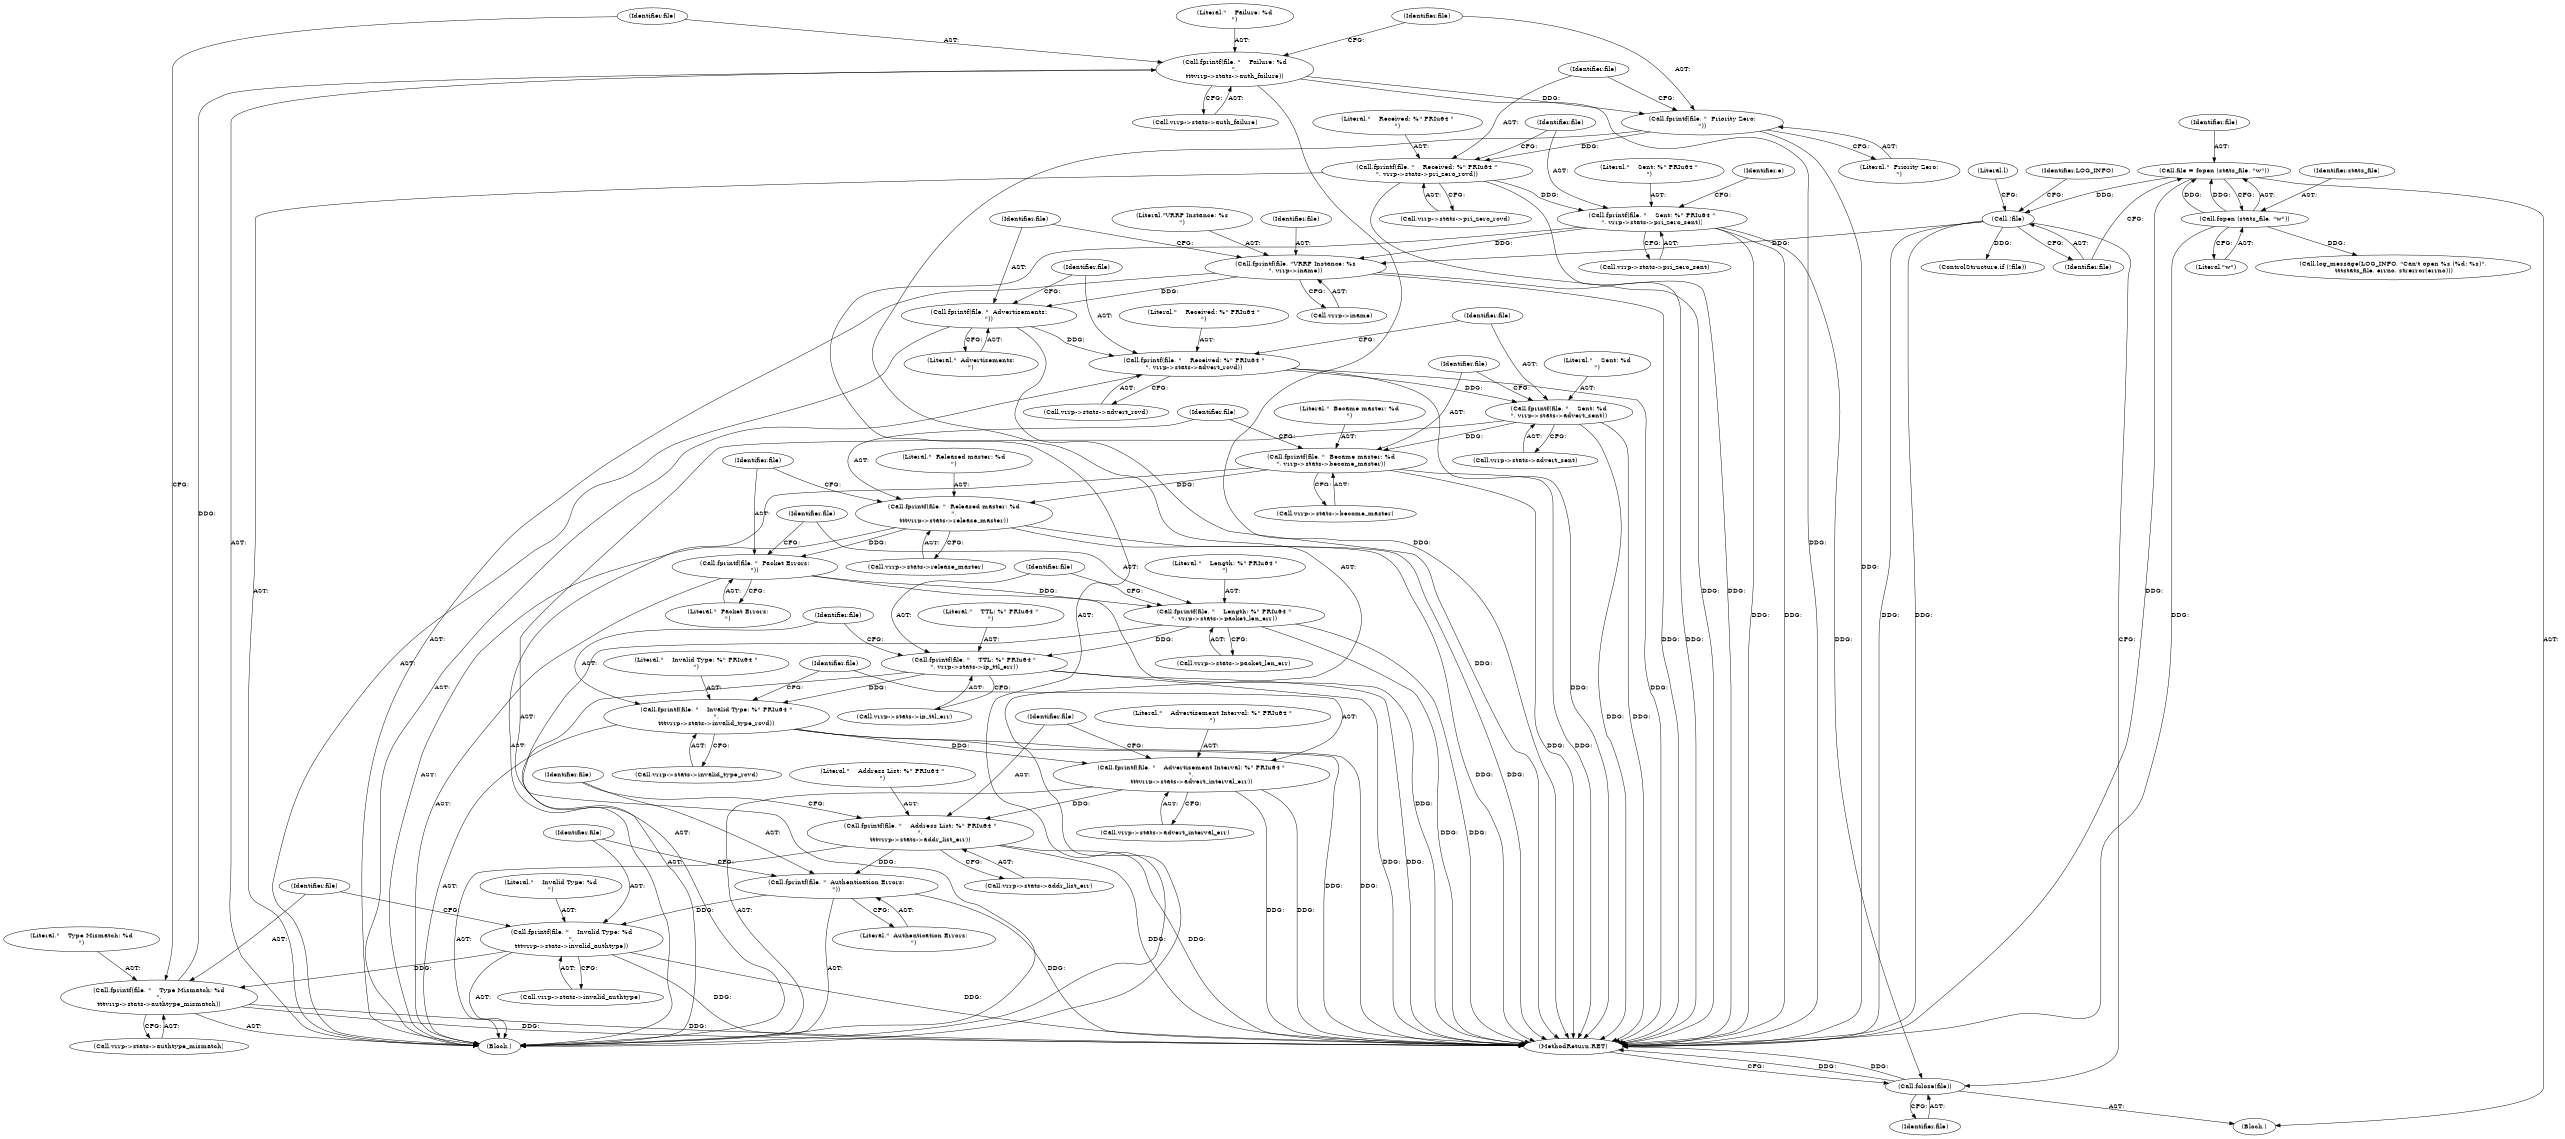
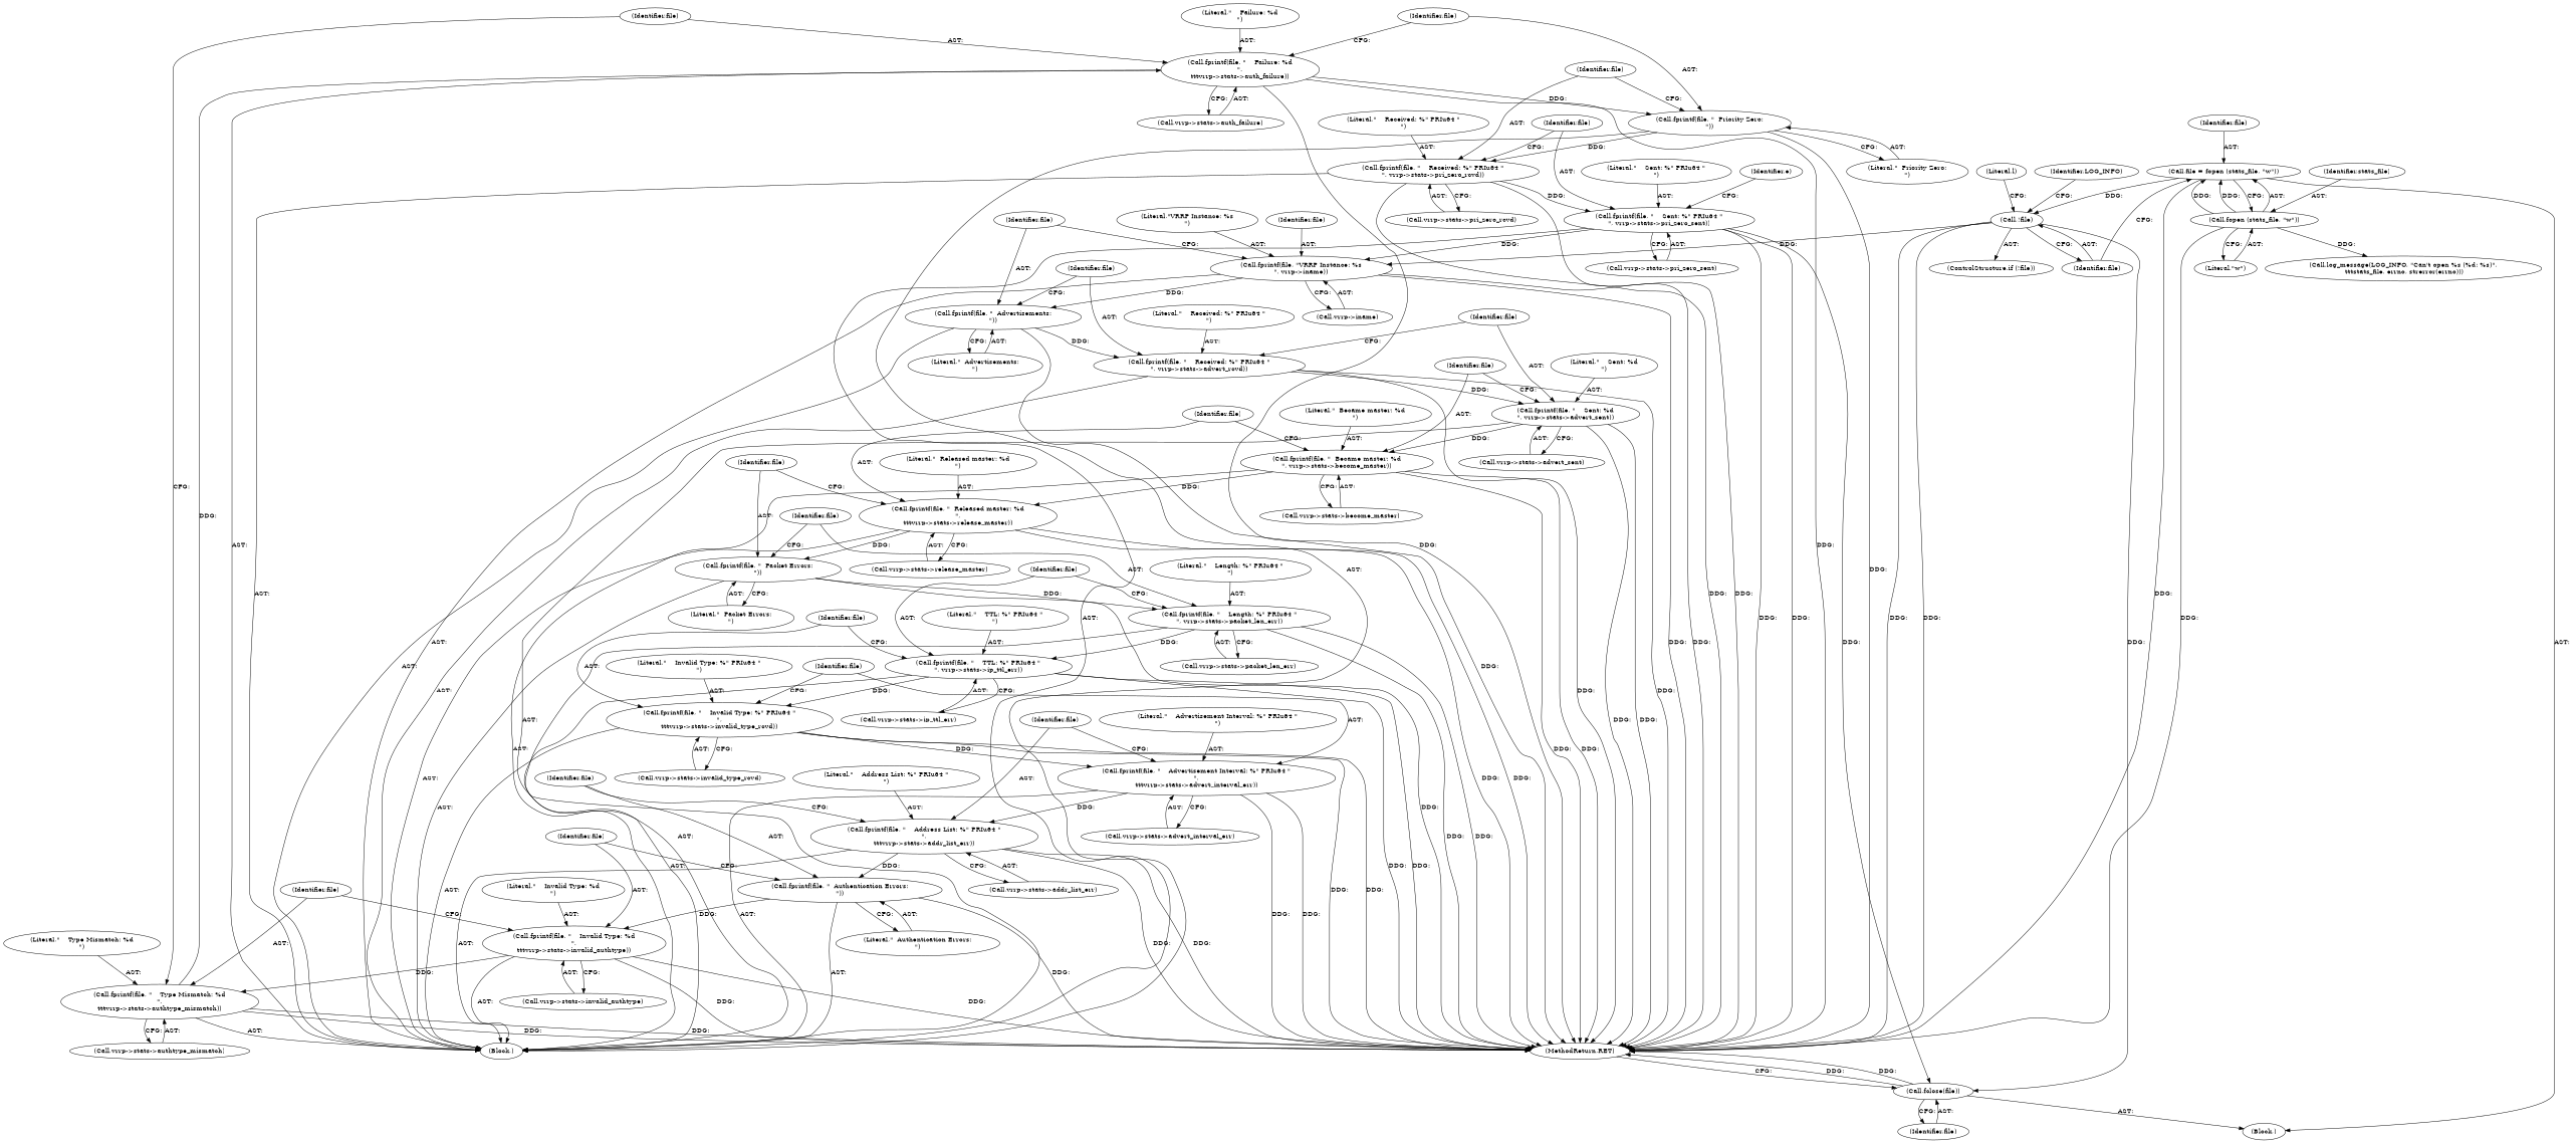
  digraph {
    n1 [label="(Call,fprintf(file, \"    Failure: %d\n\",\n\t\t\tvrrp->stats->auth_failure))"]
    n2 [label="(Call,fprintf(file, \"  Priority Zero:\n\"))"]
    n3 [label="(Call,vrrp->stats->auth_failure)"]
    n4 [label="(Block,)"]
    n5 [label="(MethodReturn,RET)"]
    n6 [label="(Call,fprintf(file, \"    Received: %\" PRIu64 \"\n\", vrrp->stats->pri_zero_rcvd))"]
    n7 [label="(Literal,\"  Priority Zero:\n\")"]
    n8 [label="(Call,fclose(file))"]
    n9 [label="(Call,fprintf(file, \"    Type Mismatch: %d\n\",\n\t\t\tvrrp->stats->authtype_mismatch))"]
    n10 [label="(Call,vrrp->stats->authtype_mismatch)"]
    n11 [label="(Call,fprintf(file, \"    Invalid Type: %d\n\",\n\t\t\tvrrp->stats->invalid_authtype))"]
    n12 [label="(Call,vrrp->stats->invalid_authtype)"]
    n13 [label="(Call,fprintf(file, \"  Authentication Errors:\n\"))"]
    n14 [label="(Literal,\"  Authentication Errors:\n\")"]
    n15 [label="(Call,fprintf(file, \"    Address List: %\" PRIu64 \"\n\",\n\t\t\tvrrp->stats->addr_list_err))"]
    n16 [label="(Call,vrrp->stats->addr_list_err)"]
    n17 [label="(Call,fprintf(file, \"    Advertisement Interval: %\" PRIu64 \"\n\",\n\t\t\tvrrp->stats->advert_interval_err))"]
    n18 [label="(Call,vrrp->stats->advert_interval_err)"]
    n19 [label="(Call,fprintf(file, \"    Invalid Type: %\" PRIu64 \"\n\",\n\t\t\tvrrp->stats->invalid_type_rcvd))"]
    n20 [label="(Call,vrrp->stats->invalid_type_rcvd)"]
    n21 [label="(Call,fprintf(file, \"    TTL: %\" PRIu64 \"\n\", vrrp->stats->ip_ttl_err))"]
    n22 [label="(Call,vrrp->stats->ip_ttl_err)"]
    n23 [label="(Call,fprintf(file, \"    Length: %\" PRIu64 \"\n\", vrrp->stats->packet_len_err))"]
    n24 [label="(Call,vrrp->stats->packet_len_err)"]
    n25 [label="(Call,fprintf(file, \"  Packet Errors:\n\"))"]
    n26 [label="(Literal,\"  Packet Errors:\n\")"]
    n27 [label="(Call,fprintf(file, \"  Released master: %d\n\",\n\t\t\tvrrp->stats->release_master))"]
    n28 [label="(Call,vrrp->stats->release_master)"]
    n29 [label="(Call,fprintf(file, \"  Became master: %d\n\", vrrp->stats->become_master))"]
    n30 [label="(Call,vrrp->stats->become_master)"]
    n31 [label="(Call,fprintf(file, \"    Sent: %d\n\", vrrp->stats->advert_sent))"]
    n32 [label="(Call,vrrp->stats->advert_sent)"]
    n33 [label="(Call,fprintf(file, \"    Received: %\" PRIu64 \"\n\", vrrp->stats->advert_rcvd))"]
-   n34 [label="(Call,vrrp->stats->advert_rcvd)"]
    n35 [label="(Call,fprintf(file, \"  Advertisements:\n\"))"]
    n36 [label="(Literal,\"  Advertisements:\n\")"]
    n37 [label="(Call,fprintf(file, \"VRRP Instance: %s\n\", vrrp->iname))"]
    n38 [label="(Call,vrrp->iname)"]
    n39 [label="(Call,fprintf(file, \"    Sent: %\" PRIu64 \"\n\", vrrp->stats->pri_zero_sent))"]
    n40 [label="(Call,vrrp->stats->pri_zero_sent)"]
    n41 [label="(Block,)"]
    n42 [label="(Identifier,file)"]
    n43 [label="(Call,vrrp->stats->pri_zero_rcvd)"]
    n44 [label="(Call,!file)"]
    n45 [label="(Identifier,file)"]
    n46 [label="(ControlStructure,if (!file))"]
    n47 [label="(Call,file = fopen (stats_file, \"w\"))"]
    n48 [label="(Call,fopen (stats_file, \"w\"))"]
    n49 [label="(Call,log_message(LOG_INFO, \"Can't open %s (%d: %s)\",\n \t\t\tstats_file, errno, strerror(errno)))"]
    n50 [label="(Literal,\"w\")"]
    n51 [label="(Identifier,file)"]
    n52 [label="(Literal,\"    Invalid Type: %\" PRIu64 \"\n\")"]
    n53 [label="(Identifier,file)"]
    n54 [label="(Literal,\"    TTL: %\" PRIu64 \"\n\")"]
    n55 [label="(Identifier,file)"]
    n56 [label="(Identifier,file)"]
    n57 [label="(Literal,\"    Advertisement Interval: %\" PRIu64 \"\n\")"]
    n58 [label="(Literal,\"    Length: %\" PRIu64 \"\n\")"]
    n59 [label="(Identifier,file)"]
    n60 [label="(Identifier,file)"]
    n61 [label="(Literal,\"    Failure: %d\n\")"]
    n62 [label="(Identifier,stats_file)"]
    n63 [label="(Literal,\"    Type Mismatch: %d\n\")"]
    n64 [label="(Literal,\"  Released master: %d\n\")"]
    n65 [label="(Identifier,file)"]
    n66 [label="(Literal,\"    Address List: %\" PRIu64 \"\n\")"]
    n67 [label="(Literal,\"    Sent: %d\n\")"]
    n68 [label="(Identifier,file)"]
    n69 [label="(Identifier,file)"]
    n70 [label="(Identifier,file)"]
    n71 [label="(Literal,\"    Received: %\" PRIu64 \"\n\")"]
    n72 [label="(Identifier,file)"]
    n73 [label="(Identifier,file)"]
    n74 [label="(Literal,\"    Sent: %\" PRIu64 \"\n\")"]
    n75 [label="(Identifier,file)"]
    n76 [label="(Identifier,e)"]
    n77 [label="(Literal,\"VRRP Instance: %s\n\")"]
    n78 [label="(Identifier,file)"]
    n79 [label="(Identifier,file)"]
    n80 [label="(Literal,\"    Received: %\" PRIu64 \"\n\")"]
    n81 [label="(Identifier,file)"]
    n82 [label="(Identifier,file)"]
    n83 [label="(Identifier,LOG_INFO)"]
    n84 [label="(Literal,\"    Invalid Type: %d\n\")"]
    n85 [label="(Identifier,file)"]
    n86 [label="(Literal,\"  Became master: %d\n\")"]
    n87 [label="(Literal,l)"]
    n88 [label="(Identifier,file)"]
    n89 [label="(Identifier,file)"]
    n1 -> n2 [label="DDG: "]
    n1 -> n3 [label="CFG: "]
    n1 -> n4 [label="AST: "]
    n1 -> n5 [label="DDG: "]
    n1 -> n5 [label="DDG: "]
    n2 -> n4 [label="AST: "]
    n2 -> n5 [label="DDG: "]
    n2 -> n6 [label="DDG: "]
    n2 -> n7 [label="CFG: "]
    n3 -> n1 [label="AST: "]
    n5 -> n8 [label="CFG: "]
    n6 -> n4 [label="AST: "]
    n6 -> n5 [label="DDG: "]
    n6 -> n5 [label="DDG: "]
    n6 -> n39 [label="DDG: "]
    n6 -> n43 [label="CFG: "]
    n7 -> n2 [label="AST: "]
    n8 -> n5 [label="DDG: "]
    n8 -> n5 [label="DDG: "]
    n8 -> n41 [label="AST: "]
    n8 -> n42 [label="CFG: "]
    n9 -> n1 [label="DDG: "]
    n9 -> n4 [label="AST: "]
    n9 -> n5 [label="DDG: "]
    n9 -> n5 [label="DDG: "]
    n9 -> n10 [label="CFG: "]
    n10 -> n9 [label="AST: "]
    n11 -> n4 [label="AST: "]
    n11 -> n5 [label="DDG: "]
    n11 -> n5 [label="DDG: "]
    n11 -> n9 [label="DDG: "]
    n11 -> n12 [label="CFG: "]
    n12 -> n11 [label="AST: "]
    n13 -> n4 [label="AST: "]
    n13 -> n5 [label="DDG: "]
    n13 -> n11 [label="DDG: "]
    n13 -> n14 [label="CFG: "]
    n14 -> n13 [label="AST: "]
    n15 -> n4 [label="AST: "]
    n15 -> n5 [label="DDG: "]
    n15 -> n5 [label="DDG: "]
    n15 -> n13 [label="DDG: "]
    n15 -> n16 [label="CFG: "]
    n16 -> n15 [label="AST: "]
    n17 -> n4 [label="AST: "]
    n17 -> n5 [label="DDG: "]
    n17 -> n5 [label="DDG: "]
    n17 -> n15 [label="DDG: "]
    n17 -> n18 [label="CFG: "]
    n18 -> n17 [label="AST: "]
    n19 -> n4 [label="AST: "]
    n19 -> n5 [label="DDG: "]
    n19 -> n5 [label="DDG: "]
    n19 -> n17 [label="DDG: "]
    n19 -> n20 [label="CFG: "]
    n20 -> n19 [label="AST: "]
    n21 -> n4 [label="AST: "]
    n21 -> n5 [label="DDG: "]
    n21 -> n5 [label="DDG: "]
    n21 -> n19 [label="DDG: "]
    n21 -> n22 [label="CFG: "]
    n22 -> n21 [label="AST: "]
    n23 -> n4 [label="AST: "]
    n23 -> n5 [label="DDG: "]
    n23 -> n5 [label="DDG: "]
    n23 -> n21 [label="DDG: "]
    n23 -> n24 [label="CFG: "]
    n24 -> n23 [label="AST: "]
    n25 -> n4 [label="AST: "]
    n25 -> n5 [label="DDG: "]
    n25 -> n23 [label="DDG: "]
    n25 -> n26 [label="CFG: "]
    n26 -> n25 [label="AST: "]
    n27 -> n4 [label="AST: "]
    n27 -> n5 [label="DDG: "]
    n27 -> n5 [label="DDG: "]
    n27 -> n25 [label="DDG: "]
    n27 -> n28 [label="CFG: "]
    n28 -> n27 [label="AST: "]
    n29 -> n4 [label="AST: "]
    n29 -> n5 [label="DDG: "]
    n29 -> n5 [label="DDG: "]
    n29 -> n27 [label="DDG: "]
    n29 -> n30 [label="CFG: "]
    n30 -> n29 [label="AST: "]
    n31 -> n4 [label="AST: "]
    n31 -> n5 [label="DDG: "]
    n31 -> n5 [label="DDG: "]
    n31 -> n29 [label="DDG: "]
    n31 -> n32 [label="CFG: "]
    n32 -> n31 [label="AST: "]
    n33 -> n4 [label="AST: "]
    n33 -> n5 [label="DDG: "]
    n33 -> n5 [label="DDG: "]
    n33 -> n31 [label="DDG: "]
-   n33 -> n34 [label="CFG: "]
-   n34 -> n33 [label="AST: "]
    n35 -> n4 [label="AST: "]
    n35 -> n5 [label="DDG: "]
    n35 -> n33 [label="DDG: "]
    n35 -> n36 [label="CFG: "]
    n36 -> n35 [label="AST: "]
    n37 -> n4 [label="AST: "]
    n37 -> n5 [label="DDG: "]
    n37 -> n5 [label="DDG: "]
    n37 -> n35 [label="DDG: "]
    n37 -> n38 [label="CFG: "]
    n38 -> n37 [label="AST: "]
    n39 -> n4 [label="AST: "]
    n39 -> n5 [label="DDG: "]
    n39 -> n5 [label="DDG: "]
    n39 -> n8 [label="DDG: "]
    n39 -> n37 [label="DDG: "]
    n39 -> n40 [label="CFG: "]
    n40 -> n39 [label="AST: "]
    n42 -> n8 [label="AST: "]
    n43 -> n6 [label="AST: "]
    n44 -> n5 [label="DDG: "]
    n44 -> n5 [label="DDG: "]
-   n44 -> n8 [label="CFG: "]
+   n44 -> n8 [label="DDG: "]
    n44 -> n37 [label="DDG: "]
    n44 -> n45 [label="CFG: "]
-   n44 -> n46 [label="DDG: "]
+   n44 -> n46 [label="AST: "]
    n45 -> n44 [label="AST: "]
    n45 -> n47 [label="CFG: "]
    n47 -> n5 [label="DDG: "]
    n47 -> n41 [label="AST: "]
    n47 -> n44 [label="DDG: "]
    n47 -> n48 [label="CFG: "]
    n48 -> n5 [label="DDG: "]
    n48 -> n47 [label="AST: "]
    n48 -> n47 [label="DDG: "]
    n48 -> n47 [label="DDG: "]
    n48 -> n49 [label="DDG: "]
    n48 -> n50 [label="CFG: "]
    n50 -> n48 [label="AST: "]
    n51 -> n21 [label="AST: "]
    n51 -> n23 [label="CFG: "]
    n52 -> n19 [label="AST: "]
    n53 -> n47 [label="AST: "]
    n54 -> n21 [label="AST: "]
    n55 -> n15 [label="AST: "]
    n55 -> n17 [label="CFG: "]
    n56 -> n27 [label="AST: "]
    n56 -> n29 [label="CFG: "]
    n57 -> n17 [label="AST: "]
    n58 -> n23 [label="AST: "]
    n59 -> n33 [label="AST: "]
    n59 -> n35 [label="CFG: "]
    n60 -> n1 [label="AST: "]
    n60 -> n9 [label="CFG: "]
    n61 -> n1 [label="AST: "]
    n62 -> n48 [label="AST: "]
    n63 -> n9 [label="AST: "]
    n64 -> n27 [label="AST: "]
    n65 -> n29 [label="AST: "]
    n65 -> n31 [label="CFG: "]
    n66 -> n15 [label="AST: "]
    n67 -> n31 [label="AST: "]
    n68 -> n13 [label="AST: "]
    n68 -> n15 [label="CFG: "]
    n69 -> n35 [label="AST: "]
    n69 -> n37 [label="CFG: "]
    n70 -> n19 [label="AST: "]
    n70 -> n21 [label="CFG: "]
    n71 -> n33 [label="AST: "]
    n72 -> n11 [label="AST: "]
    n72 -> n13 [label="CFG: "]
    n73 -> n23 [label="AST: "]
    n73 -> n25 [label="CFG: "]
    n74 -> n39 [label="AST: "]
    n75 -> n9 [label="AST: "]
    n75 -> n11 [label="CFG: "]
    n76 -> n39 [label="CFG: "]
    n77 -> n37 [label="AST: "]
    n78 -> n25 [label="AST: "]
    n78 -> n27 [label="CFG: "]
    n79 -> n37 [label="AST: "]
    n80 -> n6 [label="AST: "]
    n81 -> n31 [label="AST: "]
    n81 -> n33 [label="CFG: "]
    n82 -> n17 [label="AST: "]
    n82 -> n19 [label="CFG: "]
    n83 -> n44 [label="CFG: "]
    n84 -> n11 [label="AST: "]
    n85 -> n6 [label="CFG: "]
    n85 -> n39 [label="AST: "]
    n86 -> n29 [label="AST: "]
    n87 -> n44 [label="CFG: "]
    n88 -> n1 [label="CFG: "]
    n88 -> n2 [label="AST: "]
    n89 -> n2 [label="CFG: "]
    n89 -> n6 [label="AST: "]
  }
